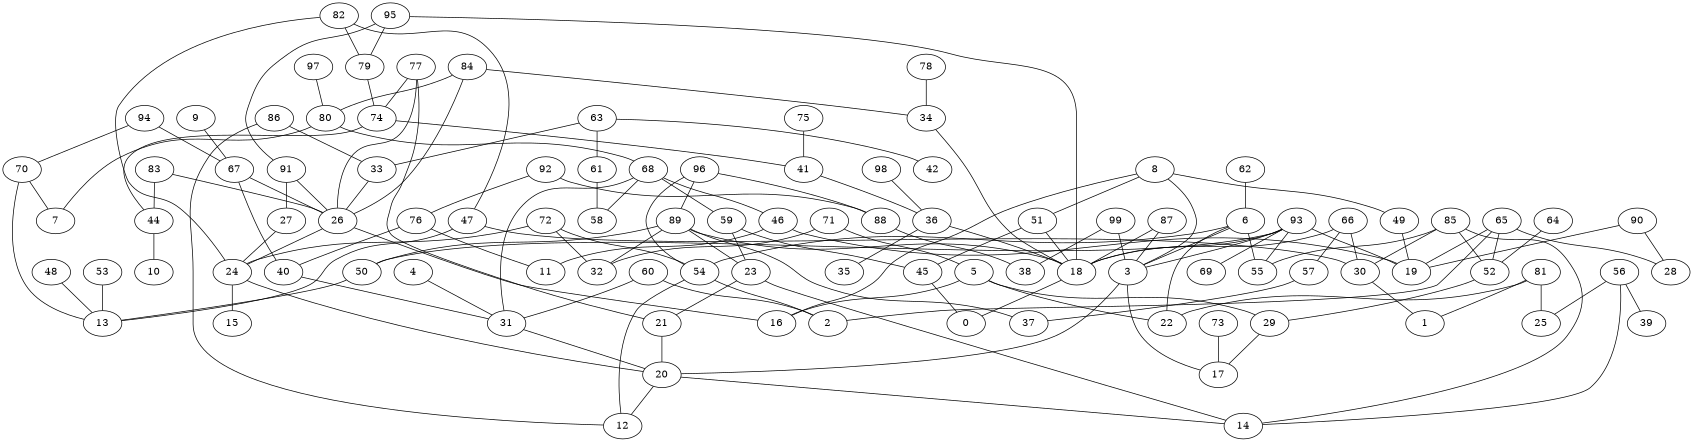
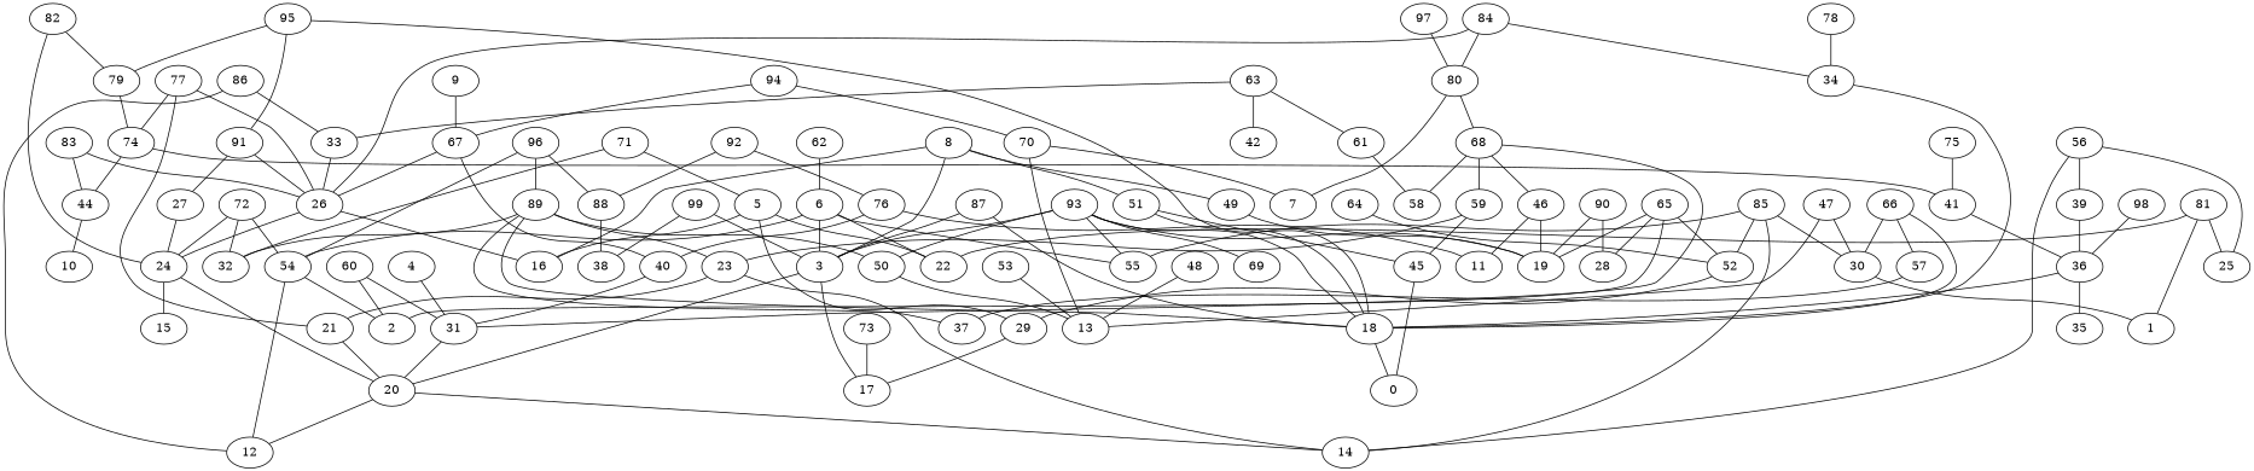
  digraph {
    fontname="DejaVu Serif"
    node [fontname="DejaVu Serif"]
    edge [color=black dir=none fontname="DejaVu Serif"]
    92
    76
    88
    40
    11
    48
    13
    82
    47
    24
    79
    30
    38
    53
    78
    34
    18
    83
    44
    26
    10
    31
    4
    20
    39
    36
    35
    98
    71
    5
    32
    16
    29
    22
    66
    57
    37
    0
    94
    70
    67
    7
    73
    17
    65
    19
    52
    28
    2
    9
    93
    69
    3
    55
    50
    15
    14
    12
    64
    8
    49
    51
    85
    1
    41
    27
    59
    23
    45
    21
    97
    80
    68
    62
    6
    54
    86
    33
    58
    46
    56
    25
    99
    89
    74
    77
    75
    87
    84
    95
    91
    81
    63
    61
    42
    90
    72
    96
    60
    subgraph sub_1 {
      92
      76
      88
      40
      11
      48
      13
      82
      47
      24
      79
      30
      38
      53
      78
      34
      18
      83
      44
      26
      10
      31
      4
      20
      39
      36
      35
      98
      71
      5
      32
      16
      29
      22
      66
      57
      37
      0
      94
      70
      67
      7
      73
      17
      65
      19
      52
      28
      2
      9
      93
      69
      3
      55
      50
      15
      14
      12
      64
      8
      49
      51
      85
      1
      41
      27
      59
      23
      45
      21
      97
      80
      68
      62
      6
      54
      86
      33
      58
      46
      56
      25
      99
      89
      74
      77
      75
      87
      84
      95
      91
      81
      63
      61
      42
      90
      72
      96
      60
    }
    92 -> 76
    92 -> 88
    76 -> 40
    76 -> 11
    88 -> 38
    40 -> 31
    48 -> 13
-   82 -> 47
    82 -> 24
    82 -> 79
    47 -> 13
    47 -> 30
    24 -> 20
    24 -> 15
    79 -> 74
    30 -> 1
    53 -> 13
    78 -> 34
    34 -> 18
    18 -> 0
    83 -> 44
    83 -> 26
    44 -> 10
    26 -> 24
    26 -> 16
    31 -> 20
    4 -> 31
    20 -> 14
    20 -> 12
+   39 -> 36
    36 -> 18
    36 -> 35
    98 -> 36
    71 -> 5
    71 -> 32
    5 -> 16
    5 -> 29
    5 -> 22
    29 -> 17
    66 -> 30
    66 -> 18
    66 -> 57
    57 -> 37
    94 -> 70
    94 -> 67
    70 -> 13
    70 -> 7
    67 -> 40
    67 -> 26
    73 -> 17
    65 -> 19
    65 -> 52
    65 -> 28
    65 -> 2
    52 -> 29
    9 -> 67
    93 -> 18
    93 -> 19
    93 -> 69
    93 -> 3
    93 -> 55
    93 -> 50
    3 -> 20
    3 -> 17
    50 -> 13
    64 -> 52
    8 -> 16
    8 -> 3
    8 -> 49
    8 -> 51
    49 -> 19
    51 -> 18
    51 -> 45
    85 -> 30
    85 -> 52
    85 -> 55
    85 -> 14
    41 -> 36
    27 -> 24
    59 -> 23
    59 -> 45
    23 -> 14
    23 -> 21
    45 -> 0
    21 -> 20
    97 -> 80
    80 -> 7
    80 -> 68
    68 -> 31
    68 -> 59
    68 -> 58
    68 -> 46
    62 -> 6
    6 -> 22
    6 -> 3
    6 -> 55
    6 -> 54
    54 -> 2
    54 -> 12
    86 -> 12
    86 -> 33
    33 -> 26
    46 -> 11
    46 -> 19
    56 -> 39
    56 -> 14
    56 -> 25
    99 -> 38
    99 -> 3
    89 -> 18
    89 -> 32
    89 -> 37
    89 -> 50
    89 -> 23
    74 -> 44
    74 -> 41
    77 -> 26
    77 -> 21
    77 -> 74
    75 -> 41
    87 -> 18
    87 -> 3
    84 -> 34
    84 -> 26
    84 -> 80
    95 -> 79
    95 -> 18
    95 -> 91
    91 -> 26
    91 -> 27
    81 -> 22
    81 -> 1
    81 -> 25
    63 -> 33
    63 -> 61
    63 -> 42
    61 -> 58
    90 -> 19
    90 -> 28
    72 -> 24
    72 -> 32
    72 -> 54
    96 -> 88
    96 -> 54
    96 -> 89
    60 -> 31
    60 -> 2
  }
